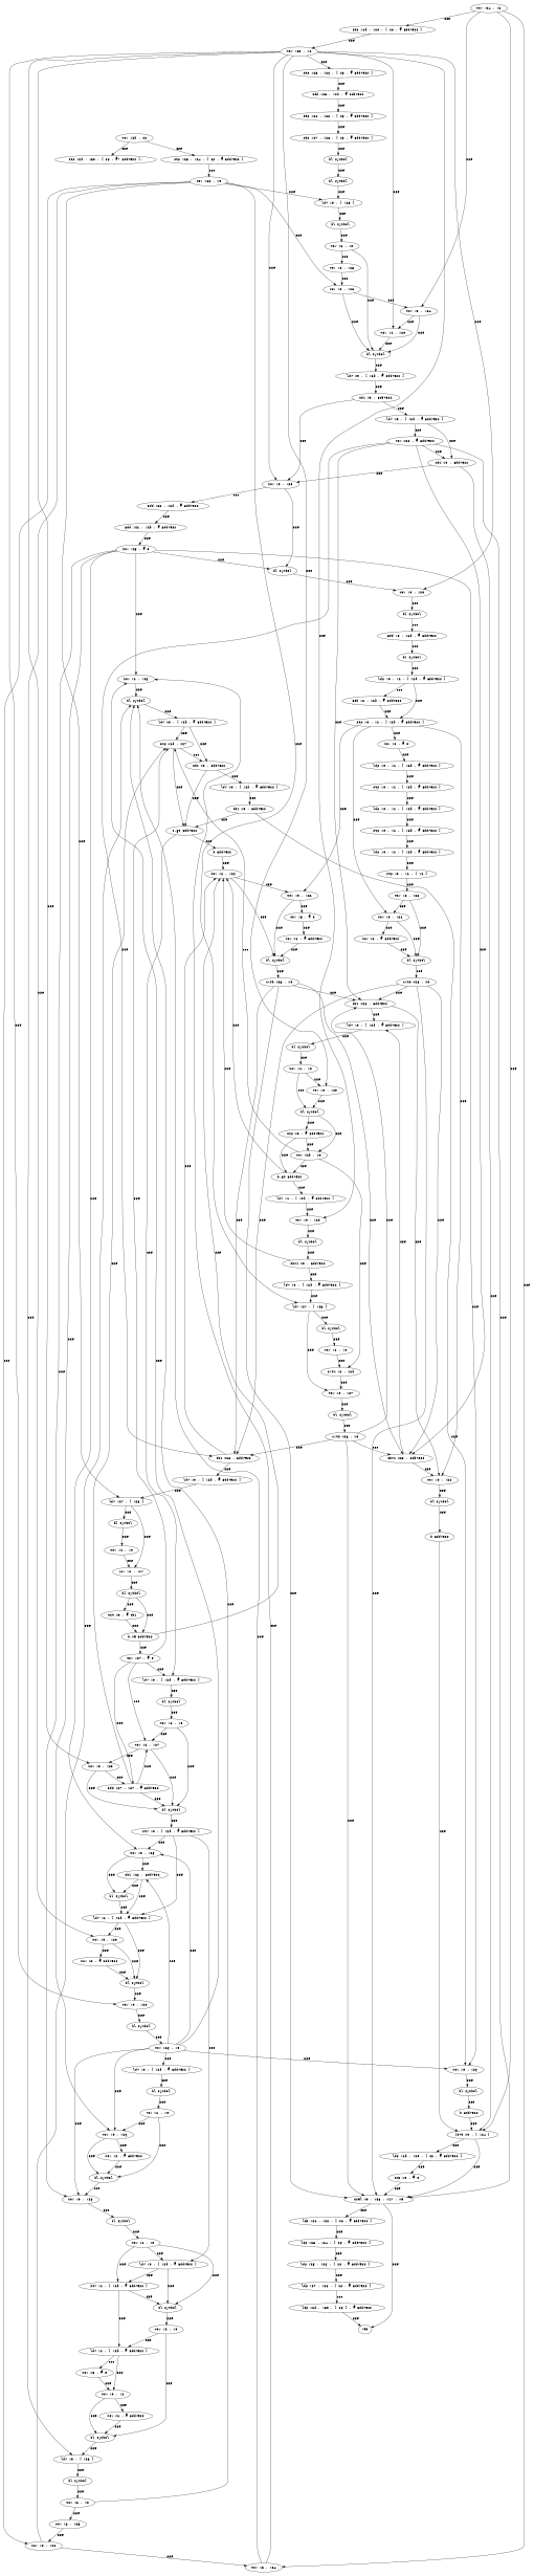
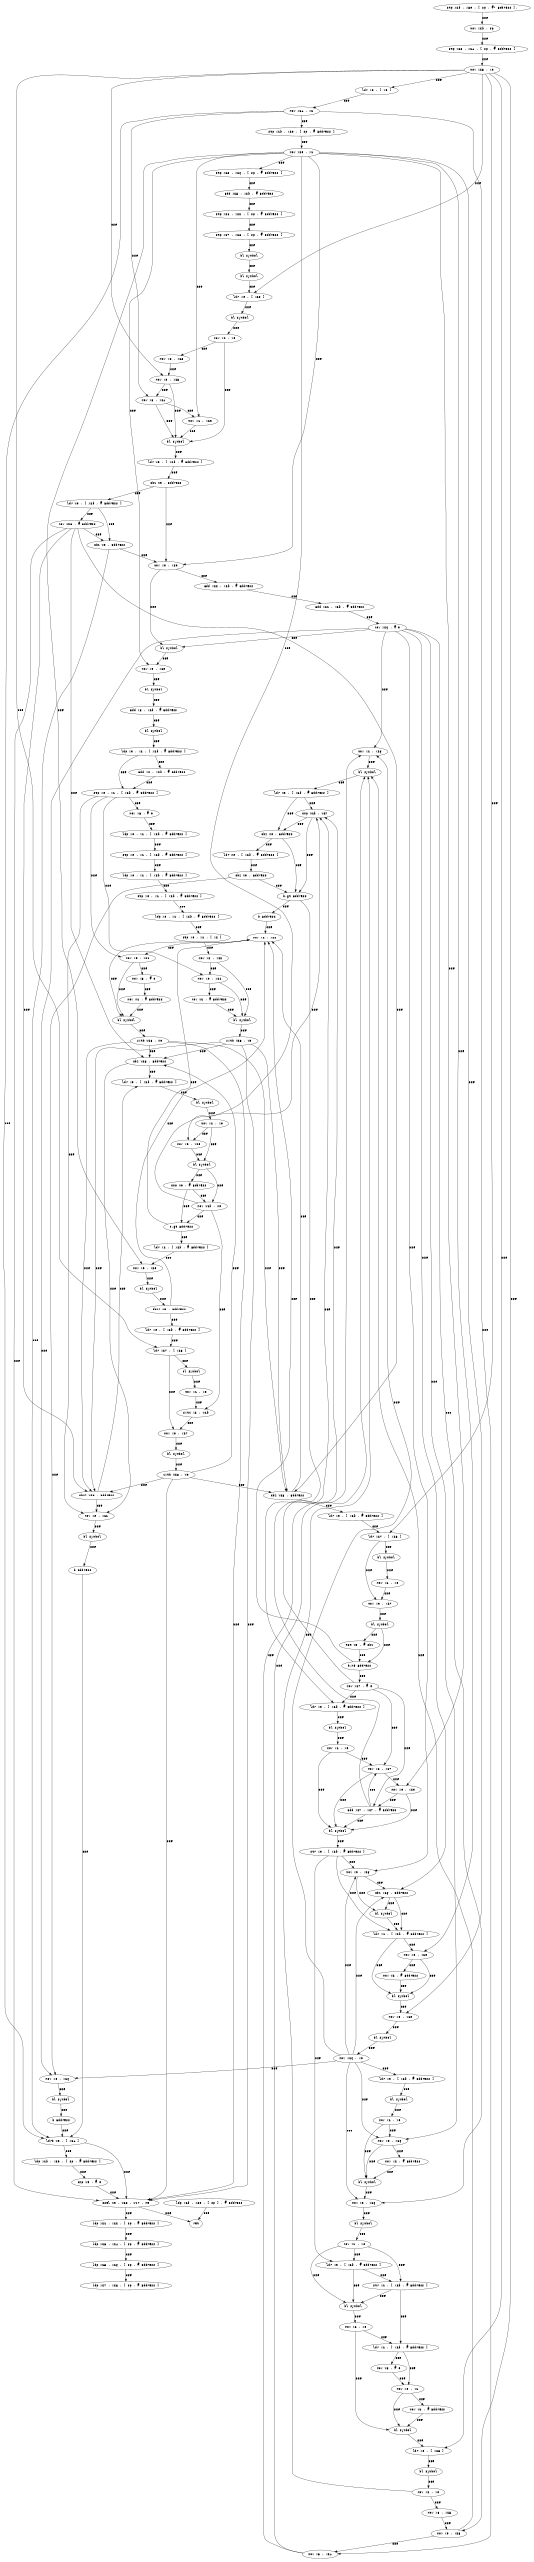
  digraph {
    fontname="DejaVu Sans Mono"
    node [fontname="DejaVu Sans Mono"]
    edge [fontname="DejaVu Sans Mono"]
    n1 [label="stp x29 , x30 , [ sp , #- address ]!"]
    n2 [label="mov x29 , sp"]
    n3 [label="stp x23 , x24 , [ sp , # address ]"]
    n4 [label="mov x23 , x0"]
+   n5 [label="ldr x0 , [ x0 ]"]
    n6 [label="ldr x0 , [ x23 ]"]
    n7 [label="mov x0 , x23"]
    n8 [label="ldr x27 , [ x23 ]"]
    n9 [label="ldr x27 , [ x23 ]"]
    n10 [label="ldr x0 , [ x23 ]"]
    n11 [label="mov x0 , x23"]
    n12 [label="mov x24 , x2"]
    n13 [label="bl symbol"]
    n14 [label="mov x3 , x24"]
    n15 [label="bl symbol"]
    n16 [label="bl symbol"]
    n17 [label="mov x0 , x27"]
    n18 [label="bl symbol"]
    n19 [label="mov x0 , x27"]
    n20 [label="bl symbol"]
    n21 [label="mov x3 , x24"]
    n22 [label="bl symbol"]
    n23 [label="stp x19 , x20 , [ sp , # address ]"]
    n24 [label="ldrb w0 , [ x24 ]"]
    n25 [label="mov x20 , x1"]
    n26 [label="mov x1 , x20"]
    n27 [label="csel w0 , w28 , wzr , ne"]
    n28 [label="ldp x19 , x20 , [ sp , # address ]"]
    n29 [label="mov x1 , x26"]
    n30 [label="stp x25 , x26 , [ sp , # address ]"]
    n31 [label="mov x0 , x20"]
    n32 [label="mov x0 , x20"]
    n33 [label="mov x0 , x20"]
    n34 [label="mov x0 , x20"]
    n35 [label="mov x0 , x20"]
    n36 [label="mov x0 , x20"]
    n37 [label="mov x0 , x20"]
    n38 [label="add x25 , x29 , # address"]
    n39 [label="add x22 , x29 , # address"]
    n40 [label="bl symbol"]
    n41 [label="bl symbol"]
    n42 [label="bl symbol"]
    n43 [label="bl symbol"]
    n44 [label="bl symbol"]
    n45 [label="mov w2 , # address"]
    n46 [label="bl symbol"]
    n47 [label="add x27 , x27 , # address"]
    n48 [label="bl symbol"]
    n49 [label="stp x21 , x22 , [ sp , # address ]"]
    n50 [label="stp x27 , x28 , [ sp , # address ]"]
    n51 [label="bl symbol"]
    n52 [label="bl symbol"]
    n53 [label="mov x2 , x0"]
    n54 [label="mov x8 , x25"]
    n55 [label="ldr w0 , [ x29 , # address ]"]
    n56 [label="cbz w0 , address"]
    n57 [label="ldr w0 , [ x29 , # address ]"]
    n58 [label="mov w28 , # address"]
    n59 [label="cbz w0 , address"]
    n60 [label="cbz w28 , address"]
    n61 [label="cbnz w28 , address"]
    n62 [label="cbz w28 , address"]
    n63 [label="add x21 , x29 , # address"]
    n64 [label="mov x0 , x21"]
    n65 [label="ldr x0 , [ x29 , # address ]"]
    n66 [label="ldp x21 , x22 , [ sp , # address ]"]
    n67 [label=ret]
    n68 [label="mov x2 , x22"]
    n69 [label="ldr x0 , [ x29 , # address ]"]
    n70 [label="cmp w0 , # 0"]
    n71 [label="mov x26 , # 0"]
    n72 [label="mov x0 , x26"]
    n73 [label="mov x0 , x26"]
    n74 [label="mov x0 , x26"]
    n75 [label="mov x0 , x26"]
    n76 [label="cbz x26 , address"]
    n77 [label="bl symbol"]
    n78 [label="mov x2 , # address"]
    n79 [label="bl symbol"]
    n80 [label="bl symbol"]
    n81 [label="bl symbol"]
    n82 [label="ldr x1 , [ x29 , # address ]"]
    n83 [label="add x8 , x29 , # address"]
    n84 [label="bl symbol"]
    n85 [label="ldp x0 , x1 , [ x29 , # address ]"]
    n86 [label="add x2 , x29 , # address"]
    n87 [label="stp x0 , x1 , [ x29 , # address ]"]
    n88 [label="mov x3 , # 0"]
    n89 [label="mov x0 , x21"]
    n90 [label="mov x0 , x21"]
    n91 [label="ldp x0 , x1 , [ x29 , # address ]"]
    n92 [label="bl symbol"]
    n93 [label="mov w1 , # address"]
    n94 [label="bl symbol"]
    n95 [label="bl symbol"]
    n96 [label="mov x3 , # 0"]
    n97 [label="stp x0 , x1 , [ x29 , # address ]"]
    n98 [label="ldp x0 , x1 , [ x29 , # address ]"]
    n99 [label="stp x0 , x1 , [ x29 , # address ]"]
    n100 [label="ldp x0 , x1 , [ x29 , # address ]"]
    n101 [label="stp x0 , x1 , [ x2 ]"]
    n102 [label="mov x2 , x22"]
    n103 [label="uxtb w28 , w0"]
    n104 [label="bl symbol"]
    n105 [label="b address"]
    n106 [label="mov x1 , x0"]
    n107 [label="ldp x23 , x24 , [ sp , # address ]"]
    n108 [label="ldp x25 , x26 , [ sp , # address ]"]
    n109 [label="ldp x27 , x28 , [ sp , # address ]"]
    n110 [label="ldp x29 , x30 , [ sp ] , # address"]
    n111 [label="cmp w0 , # address"]
    n112 [label="mov w19 , w0"]
    n113 [label="b.gt address"]
    n114 [label="sxtw x2 , w19"]
    n115 [label="cmp w19 , w27"]
    n116 [label="ldr x1 , [ x29 , # address ]"]
    n117 [label="cbz w0 , address"]
    n118 [label="b.gt address"]
    n119 [label="uxtb w28 , w0"]
    n120 [label="cbnz w0 , address"]
    n121 [label="ldr x0 , [ x29 , # address ]"]
    n122 [label="mov w1 , # address"]
    n123 [label="mov x1 , x0"]
    n124 [label="bl symbol"]
    n125 [label="uxtb w28 , w0"]
    n126 [label="mov x1 , x0"]
    n127 [label="bl symbol"]
    n128 [label="tst w0 , # cbz"]
    n129 [label="b.ne address"]
    n130 [label="mov x27 , # 0"]
    n131 [label="ldr x0 , [ x29 , # address ]"]
    n132 [label="mov x2 , x27"]
    n133 [label="bl symbol"]
    n134 [label="mov x1 , x0"]
    n135 [label="mov x26 , x0"]
    n136 [label="ldr x0 , [ x29 , # address ]"]
    n137 [label="bl symbol"]
    n138 [label="mov x1 , x0"]
    n139 [label="mov x1 , x0"]
    n140 [label="ldr x0 , [ x29 , # address ]"]
    n141 [label="str x1 , [ x29 , # address ]"]
    n142 [label="bl symbol"]
    n143 [label="ldr x1 , [ x29 , # address ]"]
    n144 [label="mov x2 , x0"]
    n145 [label="mov w3 , # 0"]
    n146 [label="mov x0 , x1"]
    n147 [label="bl symbol"]
    n148 [label="mov w1 , # address"]
    n149 [label="mov x2 , x0"]
    n150 [label="mov x8 , x25"]
    n151 [label="ldr w0 , [ x29 , # address ]"]
    n152 [label="ldr w0 , [ x29 , # address ]"]
    n153 [label="b address"]
    n154 [label="cbz w0 , address"]
    n155 [label="b address"]
    n156 [label="str x0 , [ x29 , # address ]"]
-   n2 -> n1 [label=CFG]
+   n1 -> n2 [label=CFG]
    n2 -> n3 [label=CFG]
    n3 -> n4 [label=CFG]
+   n4 -> n5 [label=CFG]
    n4 -> n6 [label=DFG]
    n4 -> n7 [label=DFG]
    n4 -> n8 [label=DFG]
    n4 -> n9 [label=DFG]
    n4 -> n10 [label=DFG]
    n4 -> n11 [label=DFG]
+   n5 -> n12 [label=CFG]
    n6 -> n13 [label=CFG]
    n7 -> n14 [label=CFG]
    n7 -> n15 [label=DFG]
    n8 -> n16 [label=CFG]
    n8 -> n17 [label=DFG]
    n9 -> n18 [label=CFG]
    n9 -> n19 [label=DFG]
    n10 -> n20 [label=CFG]
    n11 -> n21 [label=CFG]
    n11 -> n22 [label=DFG]
    n12 -> n14 [label=DFG]
    n12 -> n21 [label=DFG]
    n12 -> n23 [label=CFG]
    n12 -> n24 [label=DFG]
    n13 -> n53 [label=DFG]
    n14 -> n15 [label=DFG]
    n14 -> n26 [label=CFG]
    n15 -> n55 [label=CFG]
    n16 -> n123 [label=DFG]
    n17 -> n124 [label=CFG]
    n18 -> n126 [label=DFG]
    n19 -> n127 [label=CFG]
    n20 -> n149 [label=DFG]
    n21 -> n22 [label=DFG]
    n21 -> n29 [label=CFG]
    n22 -> n151 [label=CFG]
    n23 -> n25 [label=CFG]
    n24 -> n27 [label=DFG]
    n24 -> n28 [label=CFG]
    n25 -> n26 [label=DFG]
    n25 -> n30 [label=CFG]
    n25 -> n31 [label=DFG]
    n25 -> n32 [label=DFG]
    n25 -> n33 [label=DFG]
    n25 -> n34 [label=DFG]
    n25 -> n35 [label=DFG]
    n25 -> n36 [label=DFG]
    n25 -> n37 [label=DFG]
    n26 -> n15 [label=DFG]
    n27 -> n66 [label=CFG]
    n27 -> n67 [label=DFG]
    n28 -> n70 [label=CFG]
    n29 -> n22 [label=DFG]
    n30 -> n38 [label=CFG]
    n31 -> n39 [label=CFG]
    n31 -> n40 [label=DFG]
    n32 -> n41 [label=CFG]
    n33 -> n42 [label=DFG]
    n34 -> n43 [label=CFG]
    n35 -> n44 [label=DFG]
    n35 -> n45 [label=CFG]
    n36 -> n46 [label=DFG]
    n37 -> n47 [label=CFG]
    n37 -> n48 [label=DFG]
    n38 -> n49 [label=CFG]
    n39 -> n63 [label=CFG]
    n40 -> n32 [label=CFG]
    n41 -> n83 [label=CFG]
    n42 -> n111 [label=DFG]
    n42 -> n112 [label=DFG]
    n43 -> n120 [label=DFG]
    n44 -> n36 [label=CFG]
    n45 -> n44 [label=CFG]
    n46 -> n135 [label=DFG]
    n47 -> n48 [label=CFG]
    n47 -> n115 [label=DFG]
    n47 -> n132 [label=DFG]
    n48 -> n156 [label=DFG]
    n49 -> n50 [label=CFG]
    n50 -> n51 [label=CFG]
    n51 -> n52 [label=CFG]
    n52 -> n6 [label=CFG]
    n53 -> n15 [label=DFG]
    n53 -> n54 [label=CFG]
    n54 -> n7 [label=CFG]
    n55 -> n56 [label=DFG]
    n56 -> n31 [label=CFG]
    n56 -> n57 [label=CFG]
    n57 -> n58 [label=CFG]
    n57 -> n59 [label=DFG]
    n58 -> n27 [label=DFG]
    n58 -> n59 [label=CFG]
    n58 -> n60 [label=DFG]
    n58 -> n61 [label=DFG]
    n58 -> n62 [label=DFG]
    n59 -> n24 [label=CFG]
    n59 -> n31 [label=CFG]
    n60 -> n64 [label=CFG]
    n60 -> n65 [label=CFG]
    n61 -> n64 [label=CFG]
    n61 -> n65 [label=CFG]
    n62 -> n68 [label=CFG]
    n62 -> n69 [label=CFG]
    n63 -> n71 [label=CFG]
    n64 -> n94 [label=DFG]
    n65 -> n104 [label=CFG]
    n66 -> n107 [label=CFG]
    n68 -> n90 [label=CFG]
    n68 -> n95 [label=DFG]
    n69 -> n9 [label=CFG]
    n70 -> n27 [label=CFG]
    n71 -> n29 [label=DFG]
    n71 -> n40 [label=CFG]
    n71 -> n72 [label=DFG]
    n71 -> n73 [label=DFG]
    n71 -> n74 [label=DFG]
    n71 -> n75 [label=DFG]
+   n71 -> n76 [label=DFG]
    n72 -> n77 [label=DFG]
    n72 -> n78 [label=CFG]
    n73 -> n79 [label=CFG]
    n74 -> n80 [label=DFG]
    n75 -> n76 [label=CFG]
    n75 -> n81 [label=DFG]
    n76 -> n81 [label=CFG]
    n76 -> n82 [label=CFG]
    n77 -> n73 [label=CFG]
    n78 -> n77 [label=CFG]
    n79 -> n139 [label=DFG]
    n80 -> n155 [label=CFG]
    n81 -> n82 [label=CFG]
    n82 -> n35 [label=CFG]
    n82 -> n44 [label=DFG]
    n83 -> n84 [label=CFG]
    n84 -> n85 [label=CFG]
    n85 -> n86 [label=CFG]
    n85 -> n87 [label=DFG]
    n86 -> n87 [label=CFG]
    n87 -> n64 [label=DFG]
    n87 -> n88 [label=CFG]
    n87 -> n89 [label=DFG]
    n87 -> n90 [label=DFG]
    n88 -> n91 [label=CFG]
    n89 -> n92 [label=DFG]
    n89 -> n93 [label=CFG]
    n90 -> n95 [label=DFG]
    n90 -> n96 [label=CFG]
    n91 -> n97 [label=DFG]
    n92 -> n103 [label=DFG]
    n93 -> n92 [label=CFG]
    n94 -> n105 [label=CFG]
    n95 -> n119 [label=DFG]
    n96 -> n122 [label=CFG]
    n97 -> n98 [label=CFG]
    n98 -> n99 [label=DFG]
    n99 -> n100 [label=CFG]
    n100 -> n101 [label=DFG]
    n101 -> n102 [label=CFG]
    n102 -> n89 [label=CFG]
    n102 -> n92 [label=DFG]
    n103 -> n27 [label=DFG]
    n103 -> n60 [label=DFG]
    n103 -> n61 [label=DFG]
    n103 -> n62 [label=DFG]
    n104 -> n106 [label=DFG]
    n105 -> n24 [label=CFG]
    n106 -> n33 [label=CFG]
    n106 -> n42 [label=DFG]
    n107 -> n108 [label=CFG]
    n108 -> n109 [label=CFG]
-   n109 -> n110 [label=CFG]
    n110 -> n67 [label=CFG]
    n111 -> n112 [label=CFG]
    n111 -> n113 [label=DFG]
    n112 -> n113 [label=CFG]
    n112 -> n114 [label=DFG]
    n112 -> n115 [label=DFG]
    n113 -> n68 [label=CFG]
    n113 -> n116 [label=CFG]
    n114 -> n17 [label=CFG]
    n115 -> n117 [label=CFG]
    n115 -> n118 [label=DFG]
    n116 -> n34 [label=CFG]
    n117 -> n118 [label=CFG]
    n117 -> n152 [label=CFG]
    n118 -> n131 [label=CFG]
    n118 -> n153 [label=CFG]
    n119 -> n27 [label=DFG]
    n119 -> n60 [label=DFG]
    n119 -> n61 [label=DFG]
    n119 -> n62 [label=DFG]
    n120 -> n68 [label=CFG]
    n120 -> n121 [label=CFG]
    n121 -> n8 [label=CFG]
    n122 -> n95 [label=CFG]
    n123 -> n114 [label=CFG]
    n124 -> n125 [label=DFG]
    n125 -> n27 [label=DFG]
    n125 -> n60 [label=DFG]
    n125 -> n61 [label=DFG]
    n125 -> n62 [label=DFG]
    n126 -> n19 [label=CFG]
    n127 -> n128 [label=CFG]
    n127 -> n129 [label=DFG]
    n128 -> n129 [label=CFG]
    n129 -> n68 [label=CFG]
    n129 -> n130 [label=CFG]
    n130 -> n47 [label=DFG]
    n130 -> n115 [label=DFG]
    n130 -> n131 [label=CFG]
    n130 -> n132 [label=DFG]
    n131 -> n133 [label=CFG]
    n132 -> n37 [label=CFG]
    n132 -> n48 [label=DFG]
    n133 -> n134 [label=DFG]
    n134 -> n48 [label=DFG]
    n134 -> n132 [label=CFG]
    n135 -> n29 [label=DFG]
    n135 -> n72 [label=DFG]
    n135 -> n73 [label=DFG]
    n135 -> n74 [label=DFG]
    n135 -> n75 [label=DFG]
    n135 -> n76 [label=DFG]
    n135 -> n136 [label=CFG]
    n136 -> n137 [label=CFG]
    n137 -> n138 [label=DFG]
    n138 -> n72 [label=CFG]
    n138 -> n77 [label=DFG]
    n139 -> n140 [label=CFG]
    n139 -> n141 [label=DFG]
    n139 -> n142 [label=DFG]
    n140 -> n141 [label=CFG]
    n140 -> n142 [label=DFG]
    n141 -> n142 [label=CFG]
    n141 -> n143 [label=DFG]
    n142 -> n144 [label=DFG]
    n143 -> n145 [label=CFG]
    n143 -> n146 [label=DFG]
    n144 -> n143 [label=CFG]
    n144 -> n147 [label=DFG]
    n145 -> n146 [label=CFG]
    n146 -> n147 [label=DFG]
    n146 -> n148 [label=CFG]
    n147 -> n10 [label=CFG]
    n148 -> n147 [label=CFG]
    n149 -> n22 [label=DFG]
    n149 -> n150 [label=CFG]
    n150 -> n11 [label=CFG]
    n151 -> n115 [label=CFG]
    n151 -> n117 [label=DFG]
    n152 -> n154 [label=DFG]
    n153 -> n68 [label=CFG]
    n154 -> n74 [label=CFG]
    n154 -> n118 [label=CFG]
    n155 -> n24 [label=CFG]
    n156 -> n75 [label=CFG]
    n156 -> n82 [label=DFG]
    n156 -> n140 [label=DFG]
  }
